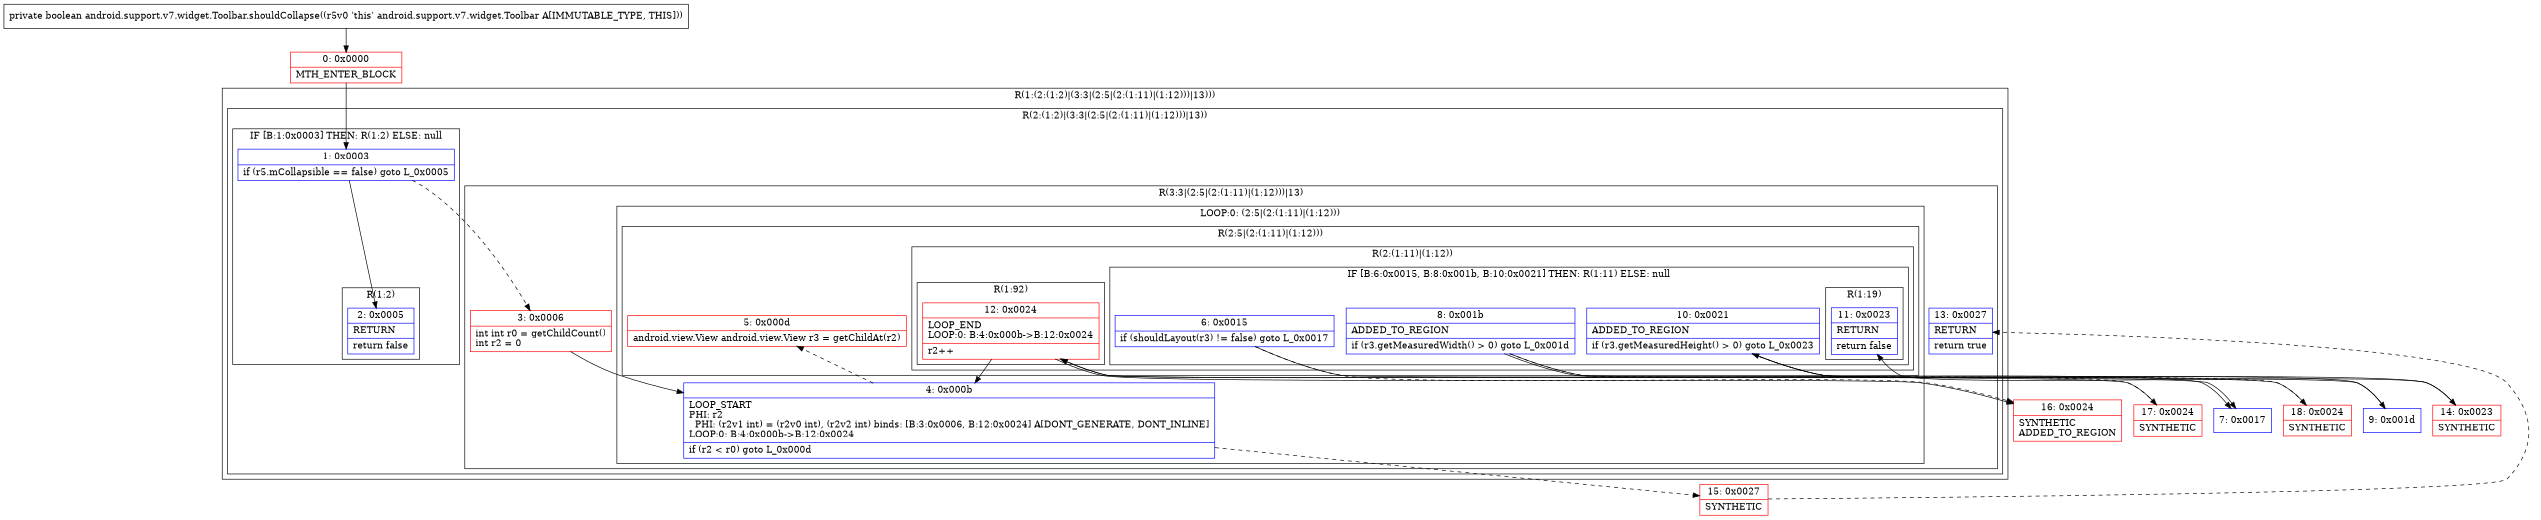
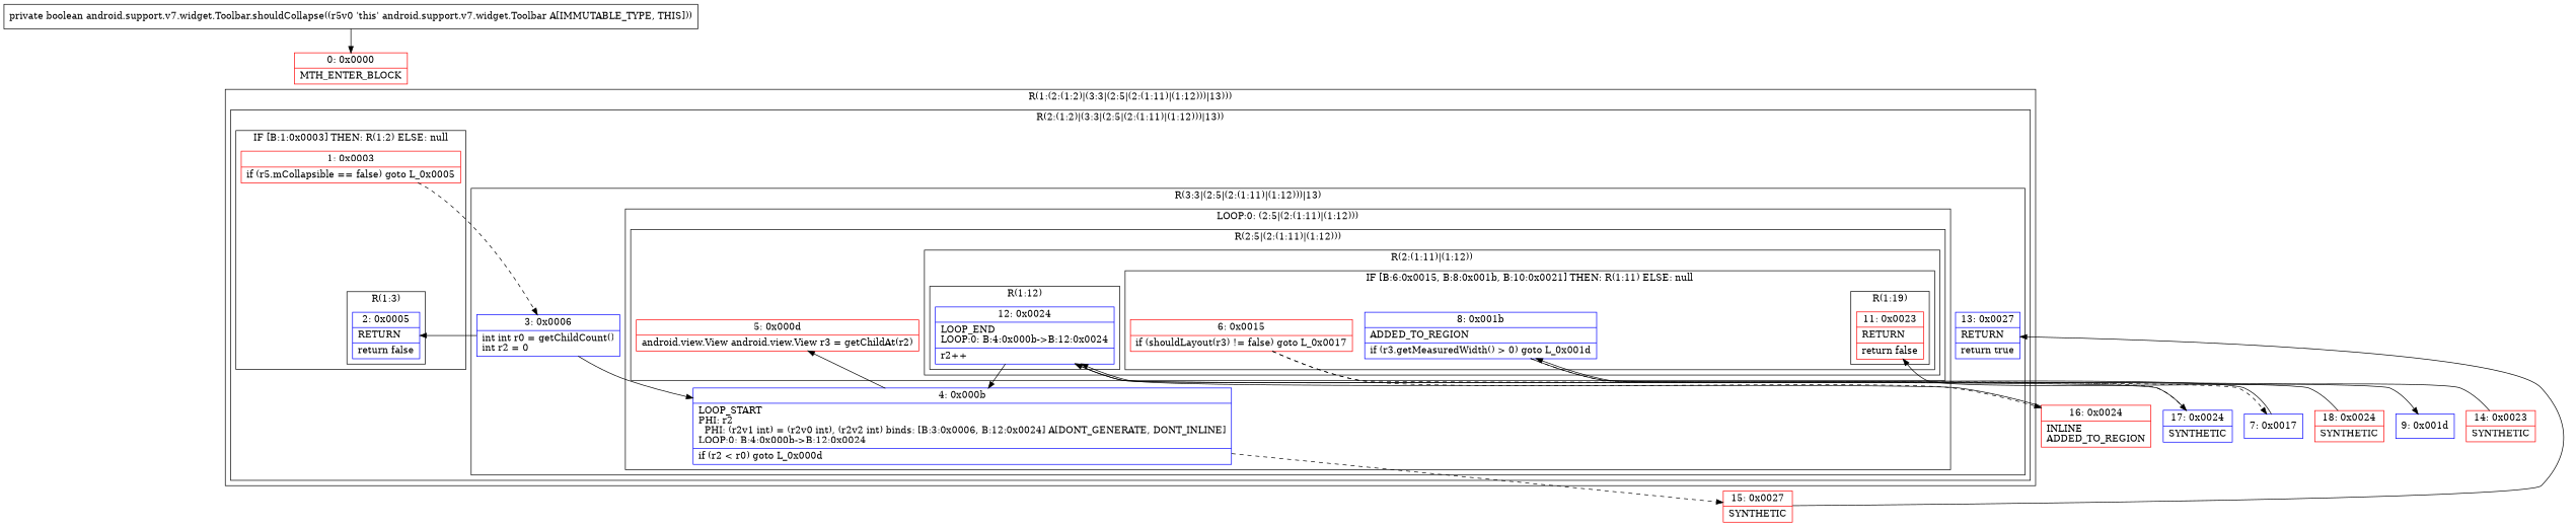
  digraph {
    node [color=blue shape=record]
    n1 [label="{2\:\ 0x0005|RETURN\l|return false\l}"]
-   n2 [label="{1\:\ 0x0003|if (r5.mCollapsible == false) goto L_0x0005\l}"]
-   n3 [label="{11\:\ 0x0023|RETURN\l|return false\l}"]
-   n4 [label="{6\:\ 0x0015|if (shouldLayout(r3) != false) goto L_0x0017\l}"]
+   n2 [color=red label="{1\:\ 0x0003|if (r5.mCollapsible == false) goto L_0x0005\l}"]
+   n3 [color=red label="{11\:\ 0x0023|RETURN\l|return false\l}"]
+   n4 [color=red label="{6\:\ 0x0015|if (shouldLayout(r3) != false) goto L_0x0017\l}"]
    n5 [label="{8\:\ 0x001b|ADDED_TO_REGION\l|if (r3.getMeasuredWidth() \> 0) goto L_0x001d\l}"]
-   n6 [label="{10\:\ 0x0021|ADDED_TO_REGION\l|if (r3.getMeasuredHeight() \> 0) goto L_0x0023\l}"]
-   n7 [color=red label="{12\:\ 0x0024|LOOP_END\lLOOP:0: B:4:0x000b\-\>B:12:0x0024\l|r2++\l}"]
+   n7 [label="{12\:\ 0x0024|LOOP_END\lLOOP:0: B:4:0x000b\-\>B:12:0x0024\l|r2++\l}"]
    n8 [color=red label="{5\:\ 0x000d|android.view.View android.view.View r3 = getChildAt(r2)\l}"]
    n9 [label="{4\:\ 0x000b|LOOP_START\lPHI: r2 \l  PHI: (r2v1 int) = (r2v0 int), (r2v2 int) binds: [B:3:0x0006, B:12:0x0024] A[DONT_GENERATE, DONT_INLINE]\lLOOP:0: B:4:0x000b\-\>B:12:0x0024\l|if (r2 \< r0) goto L_0x000d\l}"]
-   n10 [color=red label="{3\:\ 0x0006|int int r0 = getChildCount()\lint r2 = 0\l}"]
+   n10 [label="{3\:\ 0x0006|int int r0 = getChildCount()\lint r2 = 0\l}"]
    n11 [label="{13\:\ 0x0027|RETURN\l|return true\l}"]
    n12 [label="{7\:\ 0x0017}"]
-   n13 [color=red label="{16\:\ 0x0024|SYNTHETIC\lADDED_TO_REGION\l}"]
+   n13 [color=red label="{16\:\ 0x0024|INLINE\lADDED_TO_REGION\l}"]
    n14 [label="{9\:\ 0x001d}"]
-   n15 [color=red label="{17\:\ 0x0024|SYNTHETIC\l}"]
+   n15 [label="{17\:\ 0x0024|SYNTHETIC\l}"]
    n16 [color=red label="{14\:\ 0x0023|SYNTHETIC\l}"]
    n17 [color=red label="{18\:\ 0x0024|SYNTHETIC\l}"]
    n18 [color=red label="{15\:\ 0x0027|SYNTHETIC\l}"]
    n19 [color=red label="{0\:\ 0x0000|MTH_ENTER_BLOCK\l}"]
    n20 [label="{private boolean android.support.v7.widget.Toolbar.shouldCollapse((r5v0 'this' android.support.v7.widget.Toolbar A[IMMUTABLE_TYPE, THIS])) }" color=""]
    subgraph cluster_1 {
      label="R(1:(2:(1:2)|(3:3|(2:5|(2:(1:11)|(1:12)))|13)))"
      subgraph cluster_2 {
        label="R(2:(1:2)|(3:3|(2:5|(2:(1:11)|(1:12)))|13))"
        subgraph cluster_3 {
          label="IF [B:1:0x0003] THEN: R(1:2) ELSE: null"
          n2
          subgraph cluster_4 {
-           label="R(1:2)"
+           label="R(1:3)"
            n1
          }
        }
        subgraph cluster_5 {
          label="R(3:3|(2:5|(2:(1:11)|(1:12)))|13)"
          n10
          n11
          subgraph cluster_6 {
            label="LOOP:0: (2:5|(2:(1:11)|(1:12)))"
            n9
            subgraph cluster_7 {
              label="R(2:5|(2:(1:11)|(1:12)))"
              n8
              subgraph cluster_8 {
                label="R(2:(1:11)|(1:12))"
                subgraph cluster_9 {
                  label="IF [B:6:0x0015, B:8:0x001b, B:10:0x0021] THEN: R(1:11) ELSE: null"
                  n4
                  n5
-                 n6
                  subgraph cluster_10 {
                    label="R(1:19)"
                    n3
                  }
                }
                subgraph cluster_11 {
-                 label="R(1:92)"
+                 label="R(1:12)"
                  n7
                }
              }
            }
          }
        }
      }
    }
-   n2 -> n1
+   n10 -> n1
    n2 -> n10 [style=dashed]
-   n4 -> n12
+   n4 -> n12 [style=dashed]
    n4 -> n13 [style=dashed]
    n5 -> n14
    n5 -> n15 [style=dashed]
-   n6 -> n16
-   n6 -> n17 [style=dashed]
    n7 -> n9
-   n9 -> n8 [style=dashed]
+   n9 -> n8
    n9 -> n18 [style=dashed]
    n10 -> n9
-   n5 -> n12
-   n7 -> n13
-   n14 -> n6
+   n12 -> n5
+   n13 -> n7
    n15 -> n7
    n16 -> n3
    n17 -> n7
-   n18 -> n11 [style=dashed]
-   n19 -> n2
+   n18 -> n11
    n20 -> n19
  }
